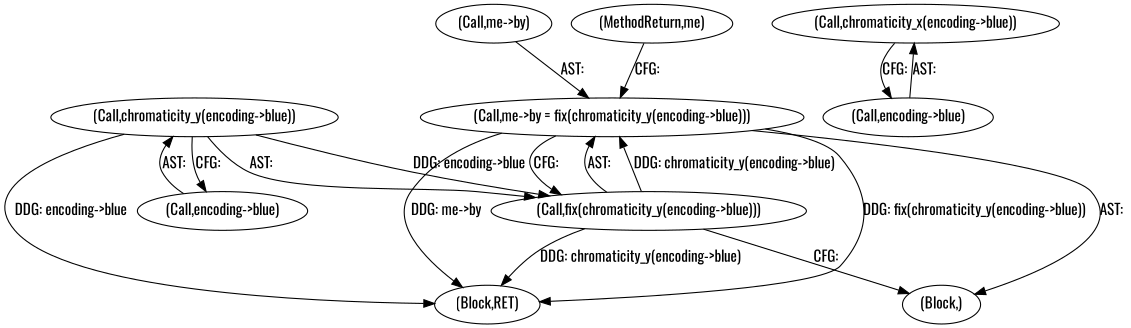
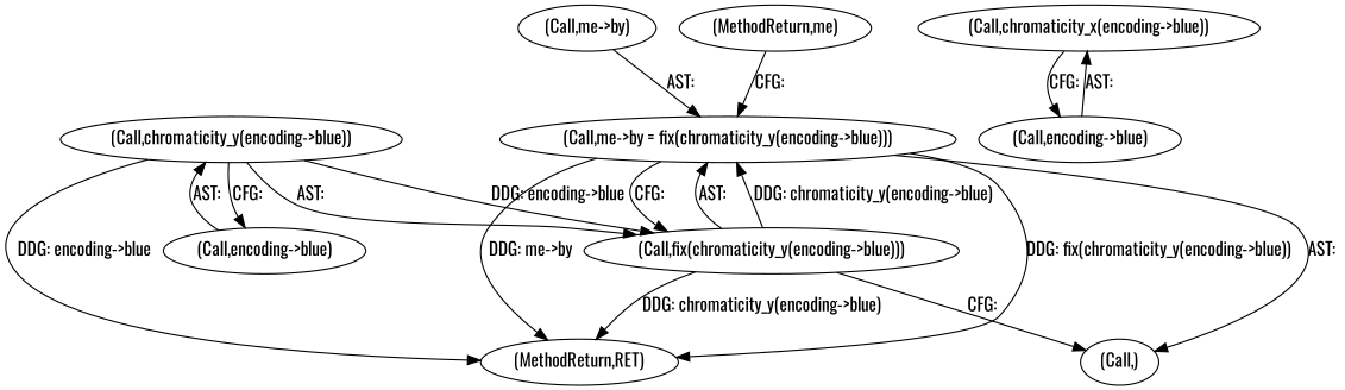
  digraph {
    fontname=Oswald
    node [fontname=Oswald]
    edge [fontname=Oswald]
    n1 [label="(Call,me->by = fix(chromaticity_y(encoding->blue)))"]
    n2 [label="(Call,fix(chromaticity_y(encoding->blue)))"]
-   n3 [label="(Block,)"]
-   n4 [label="(Block,RET)"]
+   n3 [label="(Call,)"]
+   n4 [label="(MethodReturn,RET)"]
    n5 [label="(Call,chromaticity_y(encoding->blue))"]
    n6 [label="(Call,encoding->blue)"]
    n7 [label="(Call,chromaticity_x(encoding->blue))"]
    n8 [label="(Call,encoding->blue)"]
    n9 [label="(Call,me->by)"]
    n10 [label="(MethodReturn,me)"]
    n1 -> n2 [label="CFG: "]
    n1 -> n3 [label="AST: "]
    n1 -> n4 [label="DDG: fix(chromaticity_y(encoding->blue))"]
    n1 -> n4 [label="DDG: me->by"]
    n2 -> n1 [label="AST: "]
    n2 -> n1 [label="DDG: chromaticity_y(encoding->blue)"]
    n2 -> n3 [label="CFG: "]
    n2 -> n4 [label="DDG: chromaticity_y(encoding->blue)"]
    n5 -> n2 [label="AST: "]
    n5 -> n2 [label="DDG: encoding->blue"]
    n5 -> n4 [label="DDG: encoding->blue"]
    n5 -> n6 [label="CFG: "]
    n6 -> n5 [label="AST: "]
    n7 -> n8 [label="CFG: "]
    n8 -> n7 [label="AST: "]
    n9 -> n1 [label="AST: "]
    n10 -> n1 [label="CFG: "]
  }
